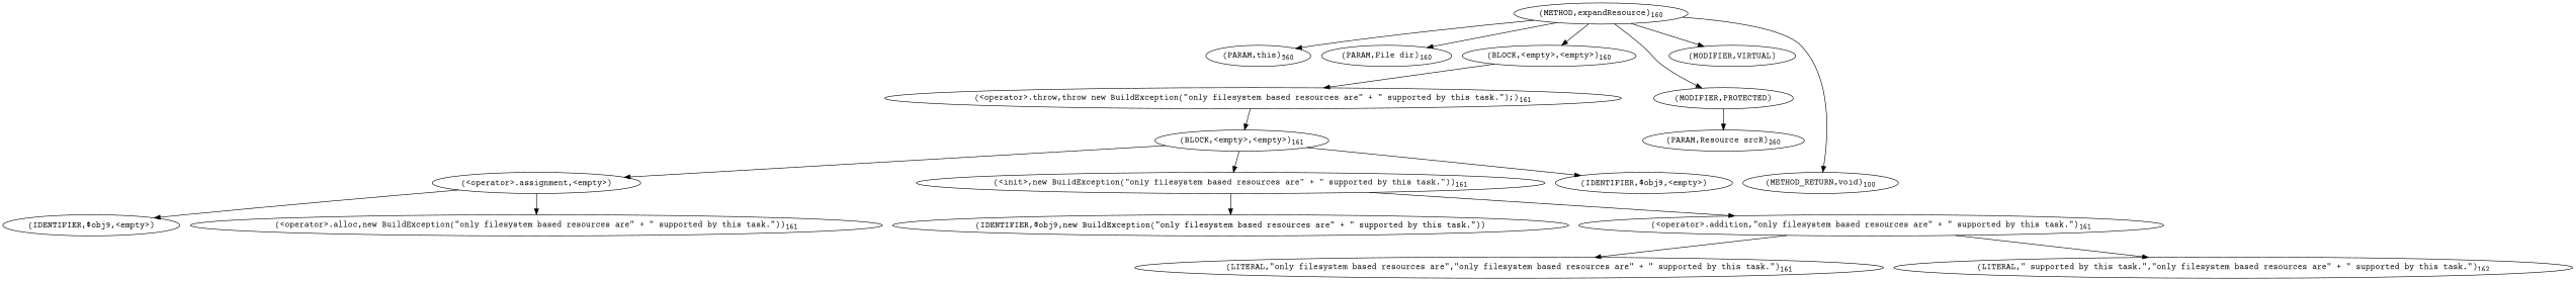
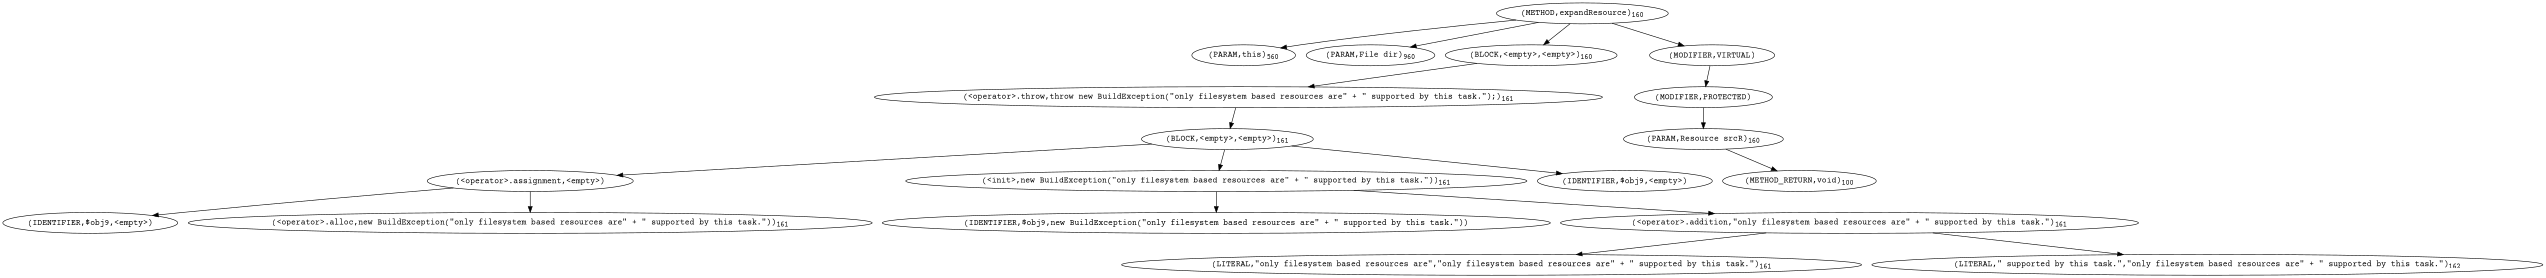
  digraph {
    fontname="Courier Prime"
    node [fontname="Courier Prime"]
    edge [fontname="Courier Prime"]
    n1 [label=<(METHOD,expandResource)<SUB>160</SUB>>]
    n2 [label=<(PARAM,this)<SUB>560</SUB>>]
-   n3 [label=<(PARAM,File dir)<SUB>160</SUB>>]
+   n3 [label=<(PARAM,File dir)<SUB>960</SUB>>]
    n4 [label=<(BLOCK,&lt;empty&gt;,&lt;empty&gt;)<SUB>160</SUB>>]
    n5 [label=<(MODIFIER,PROTECTED)>]
    n6 [label=<(MODIFIER,VIRTUAL)>]
    n7 [label=<(METHOD_RETURN,void)<SUB>100</SUB>>]
-   n8 [label=<(PARAM,Resource srcR)<SUB>260</SUB>>]
+   n8 [label=<(PARAM,Resource srcR)<SUB>160</SUB>>]
    n9 [label=<(&lt;operator&gt;.throw,throw new BuildException(&quot;only filesystem based resources are&quot; + &quot; supported by this task.&quot;);)<SUB>161</SUB>>]
    n10 [label=<(BLOCK,&lt;empty&gt;,&lt;empty&gt;)<SUB>161</SUB>>]
    n11 [label=<(&lt;operator&gt;.assignment,&lt;empty&gt;)>]
    n12 [label=<(&lt;init&gt;,new BuildException(&quot;only filesystem based resources are&quot; + &quot; supported by this task.&quot;))<SUB>161</SUB>>]
    n13 [label=<(IDENTIFIER,$obj9,&lt;empty&gt;)>]
    n14 [label=<(IDENTIFIER,$obj9,&lt;empty&gt;)>]
    n15 [label=<(&lt;operator&gt;.alloc,new BuildException(&quot;only filesystem based resources are&quot; + &quot; supported by this task.&quot;))<SUB>161</SUB>>]
    n16 [label=<(IDENTIFIER,$obj9,new BuildException(&quot;only filesystem based resources are&quot; + &quot; supported by this task.&quot;))>]
    n17 [label=<(&lt;operator&gt;.addition,&quot;only filesystem based resources are&quot; + &quot; supported by this task.&quot;)<SUB>161</SUB>>]
    n18 [label=<(LITERAL,&quot;only filesystem based resources are&quot;,&quot;only filesystem based resources are&quot; + &quot; supported by this task.&quot;)<SUB>161</SUB>>]
    n19 [label=<(LITERAL,&quot; supported by this task.&quot;,&quot;only filesystem based resources are&quot; + &quot; supported by this task.&quot;)<SUB>162</SUB>>]
    n1 -> n2
    n1 -> n3
    n1 -> n4
-   n1 -> n5
+   n6 -> n5
    n1 -> n6
-   n1 -> n7
+   n8 -> n7
    n4 -> n9
    n5 -> n8
    n9 -> n10
    n10 -> n11
    n10 -> n12
    n10 -> n13
    n11 -> n14
    n11 -> n15
    n12 -> n16
    n12 -> n17
    n17 -> n18
    n17 -> n19
  }
